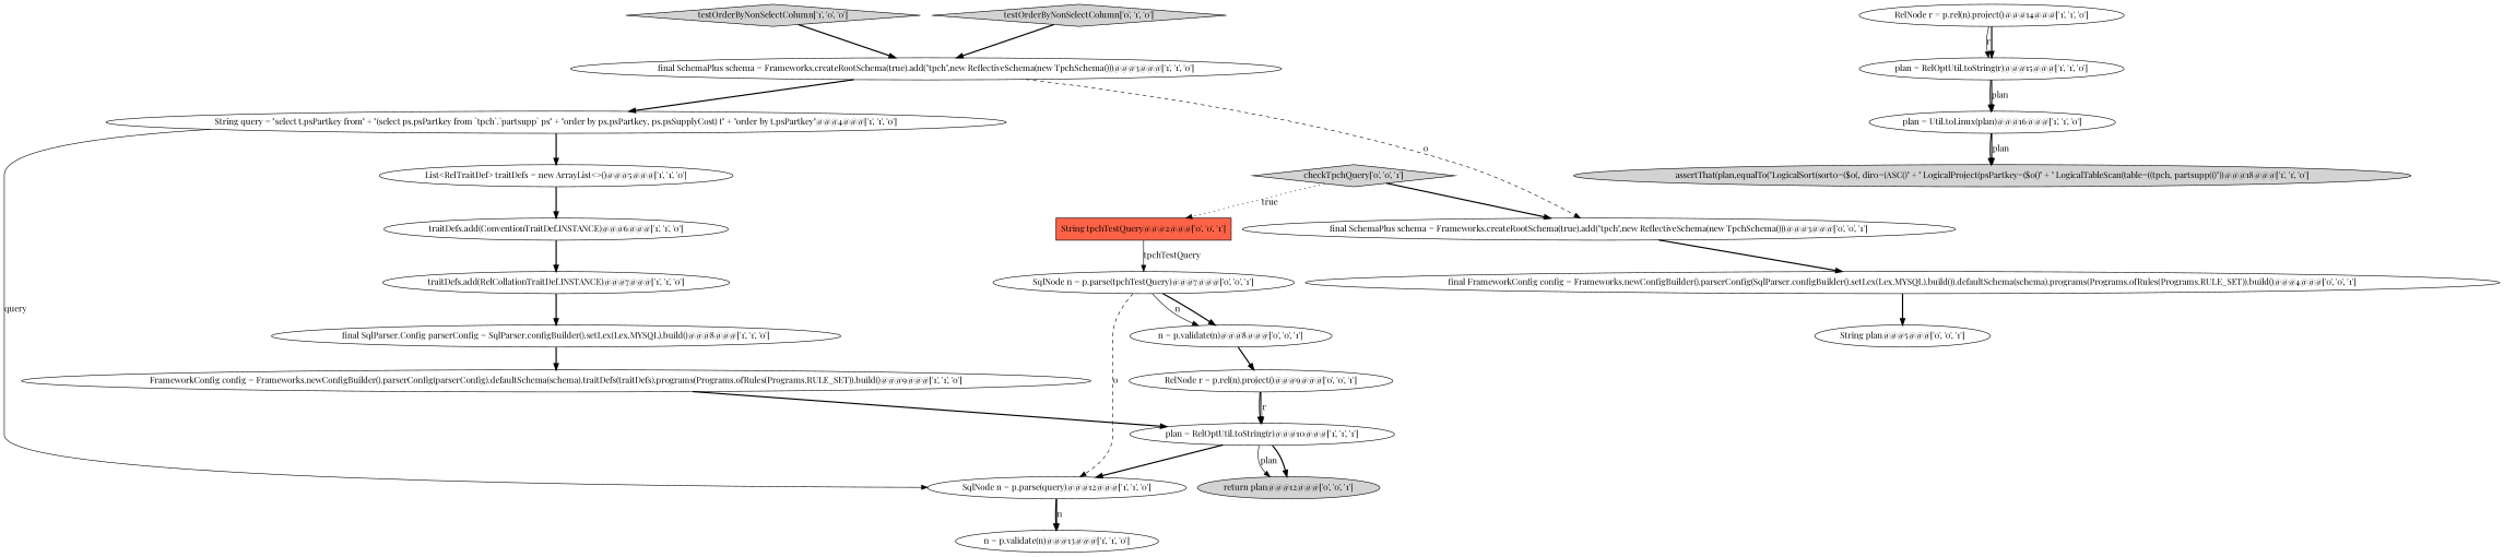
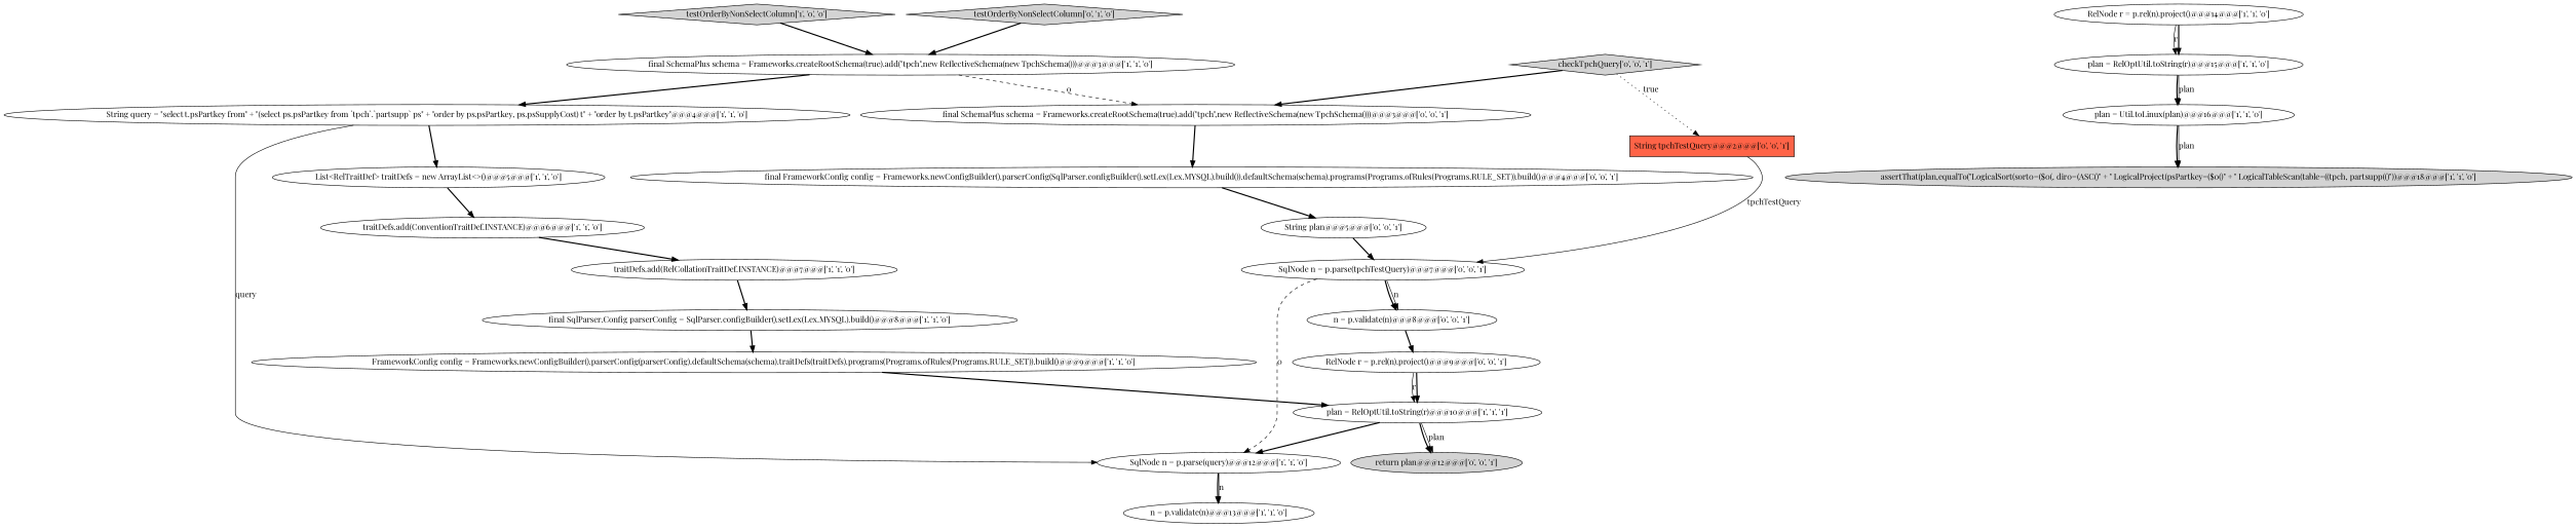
  digraph {
    fontname="Playfair Display"
    node [fillcolor=white fontname="Playfair Display" shape=ellipse style=filled]
    edge [fontname="Playfair Display" style=bold]
    n1 [label="traitDefs.add(ConventionTraitDef.INSTANCE)@@@6@@@['1', '1', '0']"]
    n2 [label="traitDefs.add(RelCollationTraitDef.INSTANCE)@@@7@@@['1', '1', '0']"]
    n3 [label="final SqlParser.Config parserConfig = SqlParser.configBuilder().setLex(Lex.MYSQL).build()@@@8@@@['1', '1', '0']"]
    n4 [label="List<RelTraitDef> traitDefs = new ArrayList<>()@@@5@@@['1', '1', '0']"]
    n5 [label="String plan@@@5@@@['0', '0', '1']"]
    n6 [label="SqlNode n = p.parse(tpchTestQuery)@@@7@@@['0', '0', '1']"]
    n7 [label="n = p.validate(n)@@@8@@@['0', '0', '1']"]
    n8 [label="SqlNode n = p.parse(query)@@@12@@@['1', '1', '0']"]
    n9 [label="RelNode r = p.rel(n).project()@@@9@@@['0', '0', '1']"]
    n10 [label="plan = RelOptUtil.toString(r)@@@10@@@['1', '1', '1']"]
    n11 [fillcolor=lightgray label="testOrderByNonSelectColumn['1', '0', '0']" shape=diamond]
    n12 [label="final SchemaPlus schema = Frameworks.createRootSchema(true).add(\"tpch\",new ReflectiveSchema(new TpchSchema()))@@@3@@@['1', '1', '0']"]
    n13 [label="String query = \"select t.psPartkey from\" + \"(select ps.psPartkey from `tpch`.`partsupp` ps\" + \"order by ps.psPartkey, ps.psSupplyCost) t\" + \"order by t.psPartkey\"@@@4@@@['1', '1', '0']"]
    n14 [label="final SchemaPlus schema = Frameworks.createRootSchema(true).add(\"tpch\",new ReflectiveSchema(new TpchSchema()))@@@3@@@['0', '0', '1']"]
    n15 [label="n = p.validate(n)@@@13@@@['1', '1', '0']"]
    n16 [label="final FrameworkConfig config = Frameworks.newConfigBuilder().parserConfig(SqlParser.configBuilder().setLex(Lex.MYSQL).build()).defaultSchema(schema).programs(Programs.ofRules(Programs.RULE_SET)).build()@@@4@@@['0', '0', '1']"]
    n17 [fillcolor=lightgray label="testOrderByNonSelectColumn['0', '1', '0']" shape=diamond]
    n18 [fillcolor=lightgray label="return plan@@@12@@@['0', '0', '1']"]
    n19 [fillcolor=lightgray label="assertThat(plan,equalTo(\"LogicalSort(sort0=($0(, dir0=(ASC()\" + \" LogicalProject(psPartkey=($0()\" + \" LogicalTableScan(table=((tpch, partsupp(()\"))@@@18@@@['1', '1', '0']"]
    n20 [label="plan = RelOptUtil.toString(r)@@@15@@@['1', '1', '0']"]
    n21 [label="plan = Util.toLinux(plan)@@@16@@@['1', '1', '0']"]
    n22 [label="RelNode r = p.rel(n).project()@@@14@@@['1', '1', '0']"]
    n23 [label="FrameworkConfig config = Frameworks.newConfigBuilder().parserConfig(parserConfig).defaultSchema(schema).traitDefs(traitDefs).programs(Programs.ofRules(Programs.RULE_SET)).build()@@@9@@@['1', '1', '0']"]
    n24 [fillcolor=tomato label="String tpchTestQuery@@@2@@@['0', '0', '1']" shape=box]
    n25 [fillcolor=lightgray label="checkTpchQuery['0', '0', '1']" shape=diamond]
    n1 -> n2
    n2 -> n3
    n3 -> n23
    n4 -> n1
+   n5 -> n6
    n6 -> n7
    n6 -> n7 [label=n style=solid]
    n6 -> n8 [label=0 style=dashed]
    n7 -> n9
    n8 -> n15
    n8 -> n15 [label=n style=solid]
    n9 -> n10
    n9 -> n10 [label=r style=solid]
    n10 -> n8
    n10 -> n18
    n10 -> n18 [label=plan style=solid]
    n11 -> n12
    n12 -> n13
    n12 -> n14 [label=0 style=dashed]
    n13 -> n4
    n13 -> n8 [label=query style=solid]
    n14 -> n16
    n16 -> n5
    n17 -> n12
    n20 -> n21
    n20 -> n21 [label=plan style=solid]
    n21 -> n19
    n21 -> n19 [label=plan style=solid]
    n22 -> n20 [label=r style=solid]
    n22 -> n20
    n23 -> n10
    n24 -> n6 [label=tpchTestQuery style=solid]
    n25 -> n14
    n25 -> n24 [label=true style=dotted]
  }
